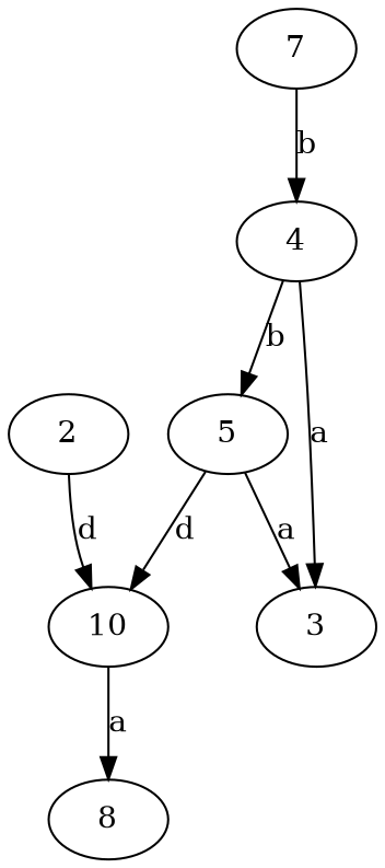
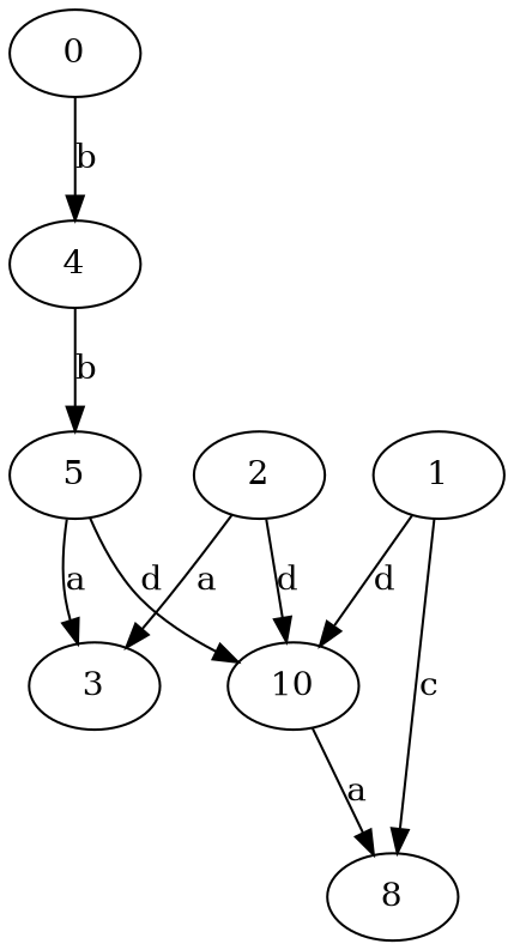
  strict digraph {
    2
    3
    10
    8
    4
    5
-   0 [label=7]
-   4 -> 3 [label=a]
+   0
+   1
+   2 -> 3 [label=a]
    2 -> 10 [label=d]
    10 -> 8 [label=a]
    4 -> 5 [label=b]
    5 -> 3 [label=a]
    5 -> 10 [label=d]
    0 -> 4 [label=b]
+   1 -> 10 [label=d]
+   1 -> 8 [label=c]
  }
